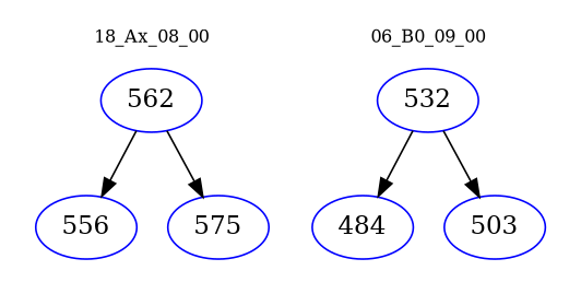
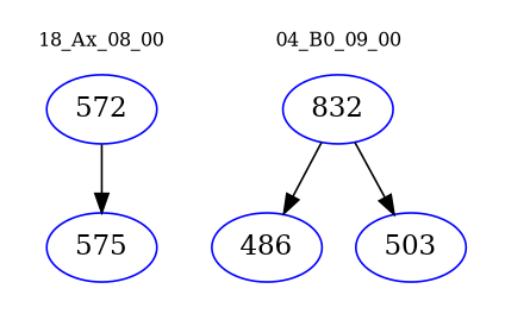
  digraph {
    node [color=blue]
    edge [color=black]
-   n1 [label=562]
-   n2 [label=556]
+   n1 [label=572]
    n3 [label=575]
-   n4 [label=532]
-   n5 [label=484]
+   n4 [label=832]
+   n5 [label=486]
    n6 [label=503]
    subgraph cluster_1 {
      color=white
      fontsize=10
      label="18_Ax_08_00"
      n1
-     n2
      n3
    }
    subgraph cluster_2 {
      color=white
      fontsize=10
-     label="06_B0_09_00"
+     label="04_B0_09_00"
      n4
      n5
      n6
    }
-   n1 -> n2
    n1 -> n3
    n4 -> n5
    n4 -> n6
  }
